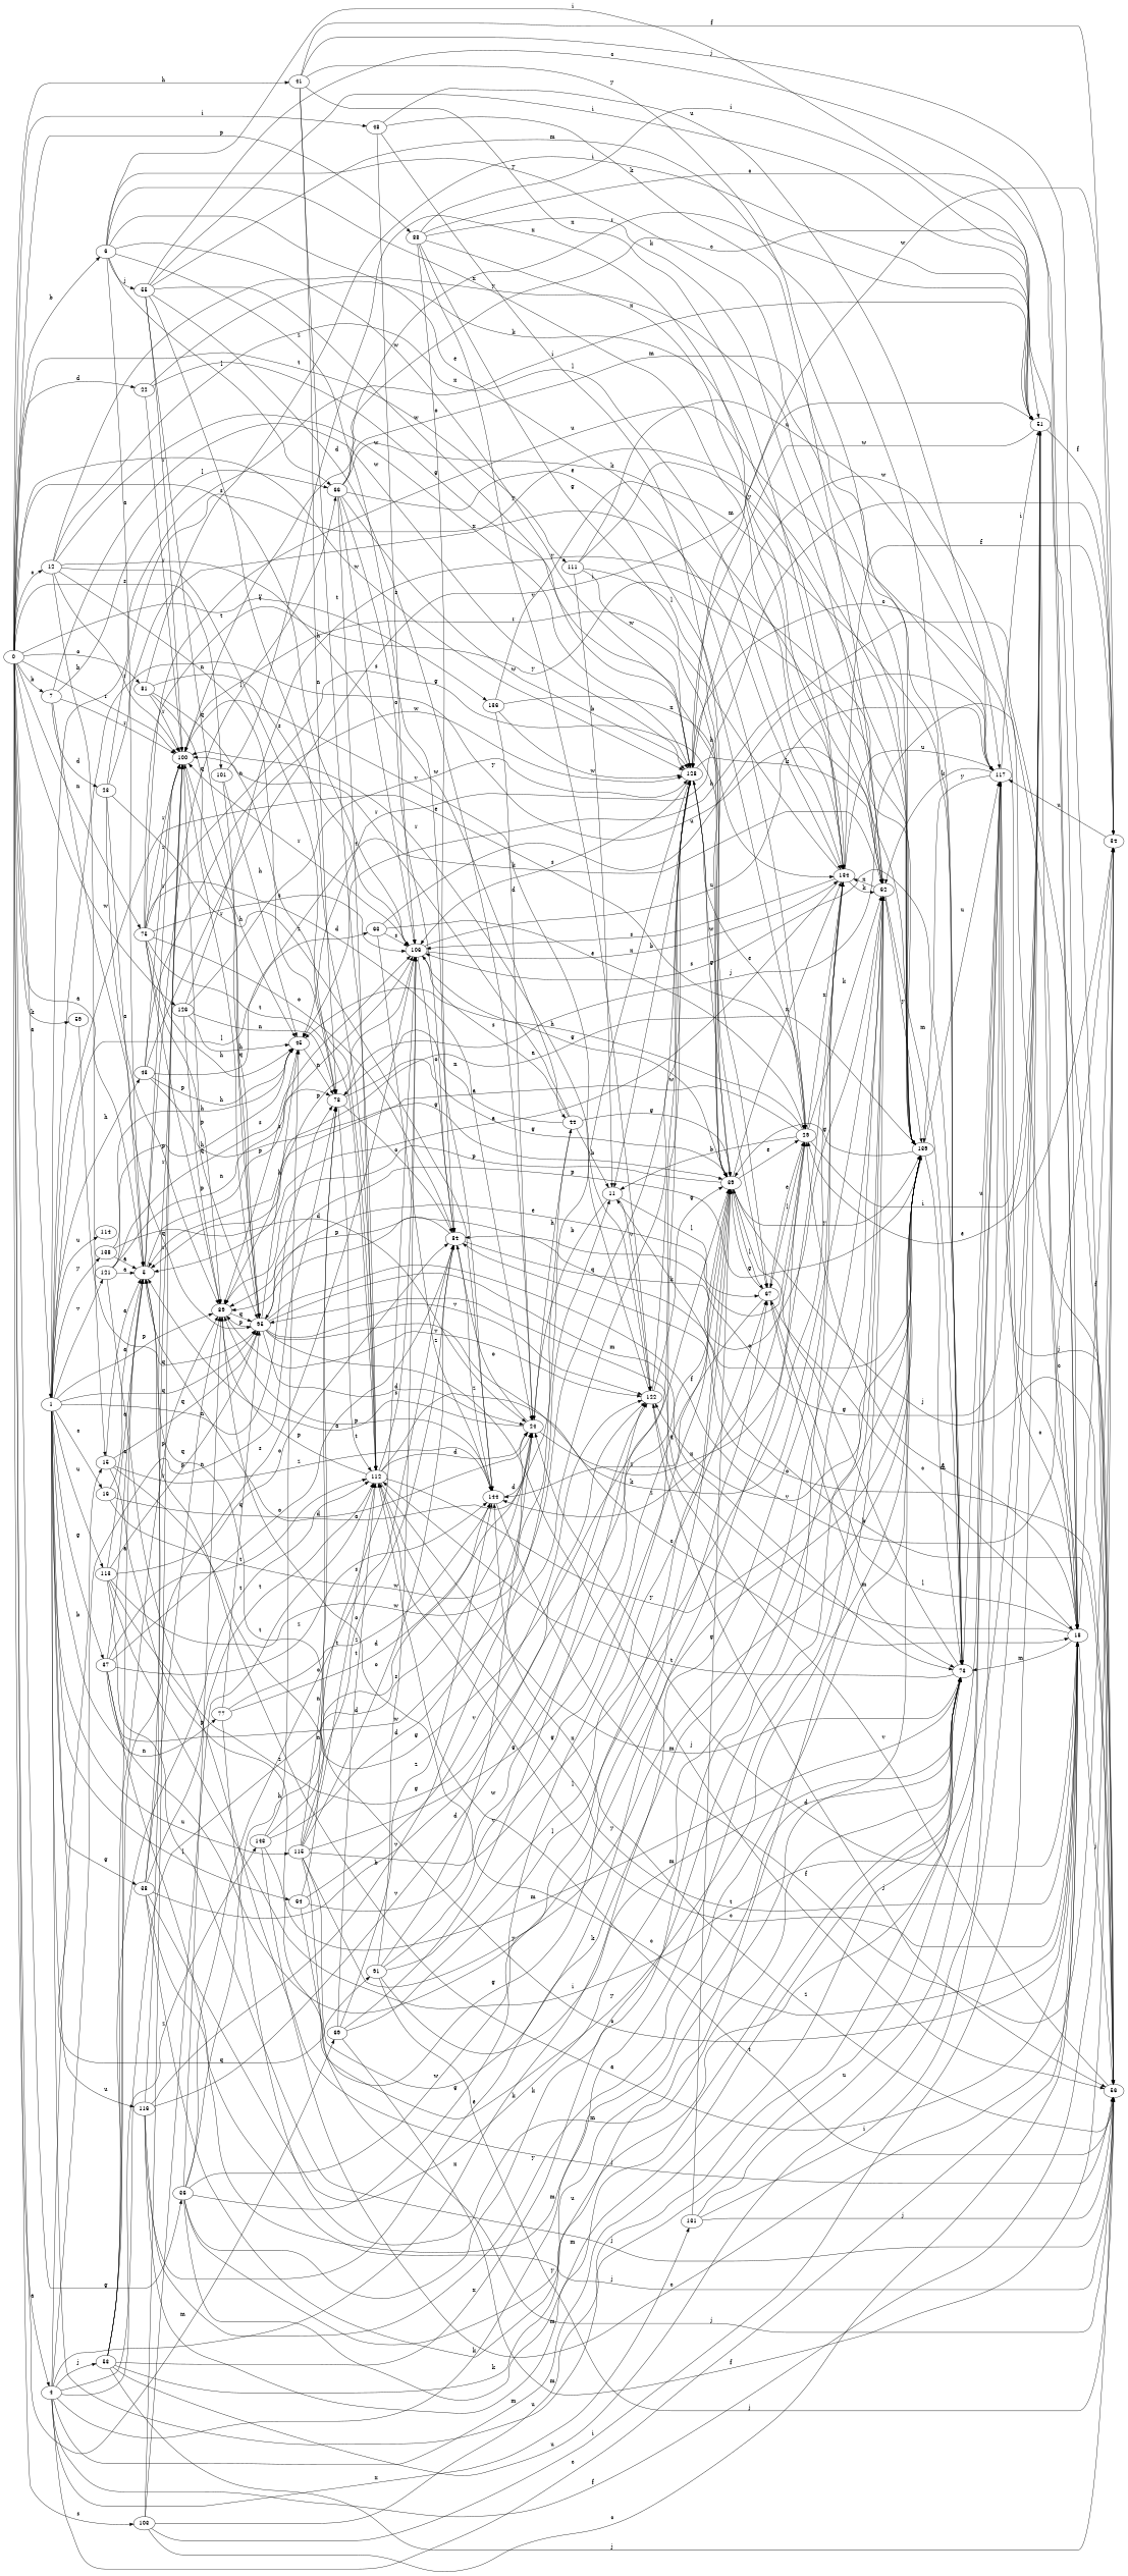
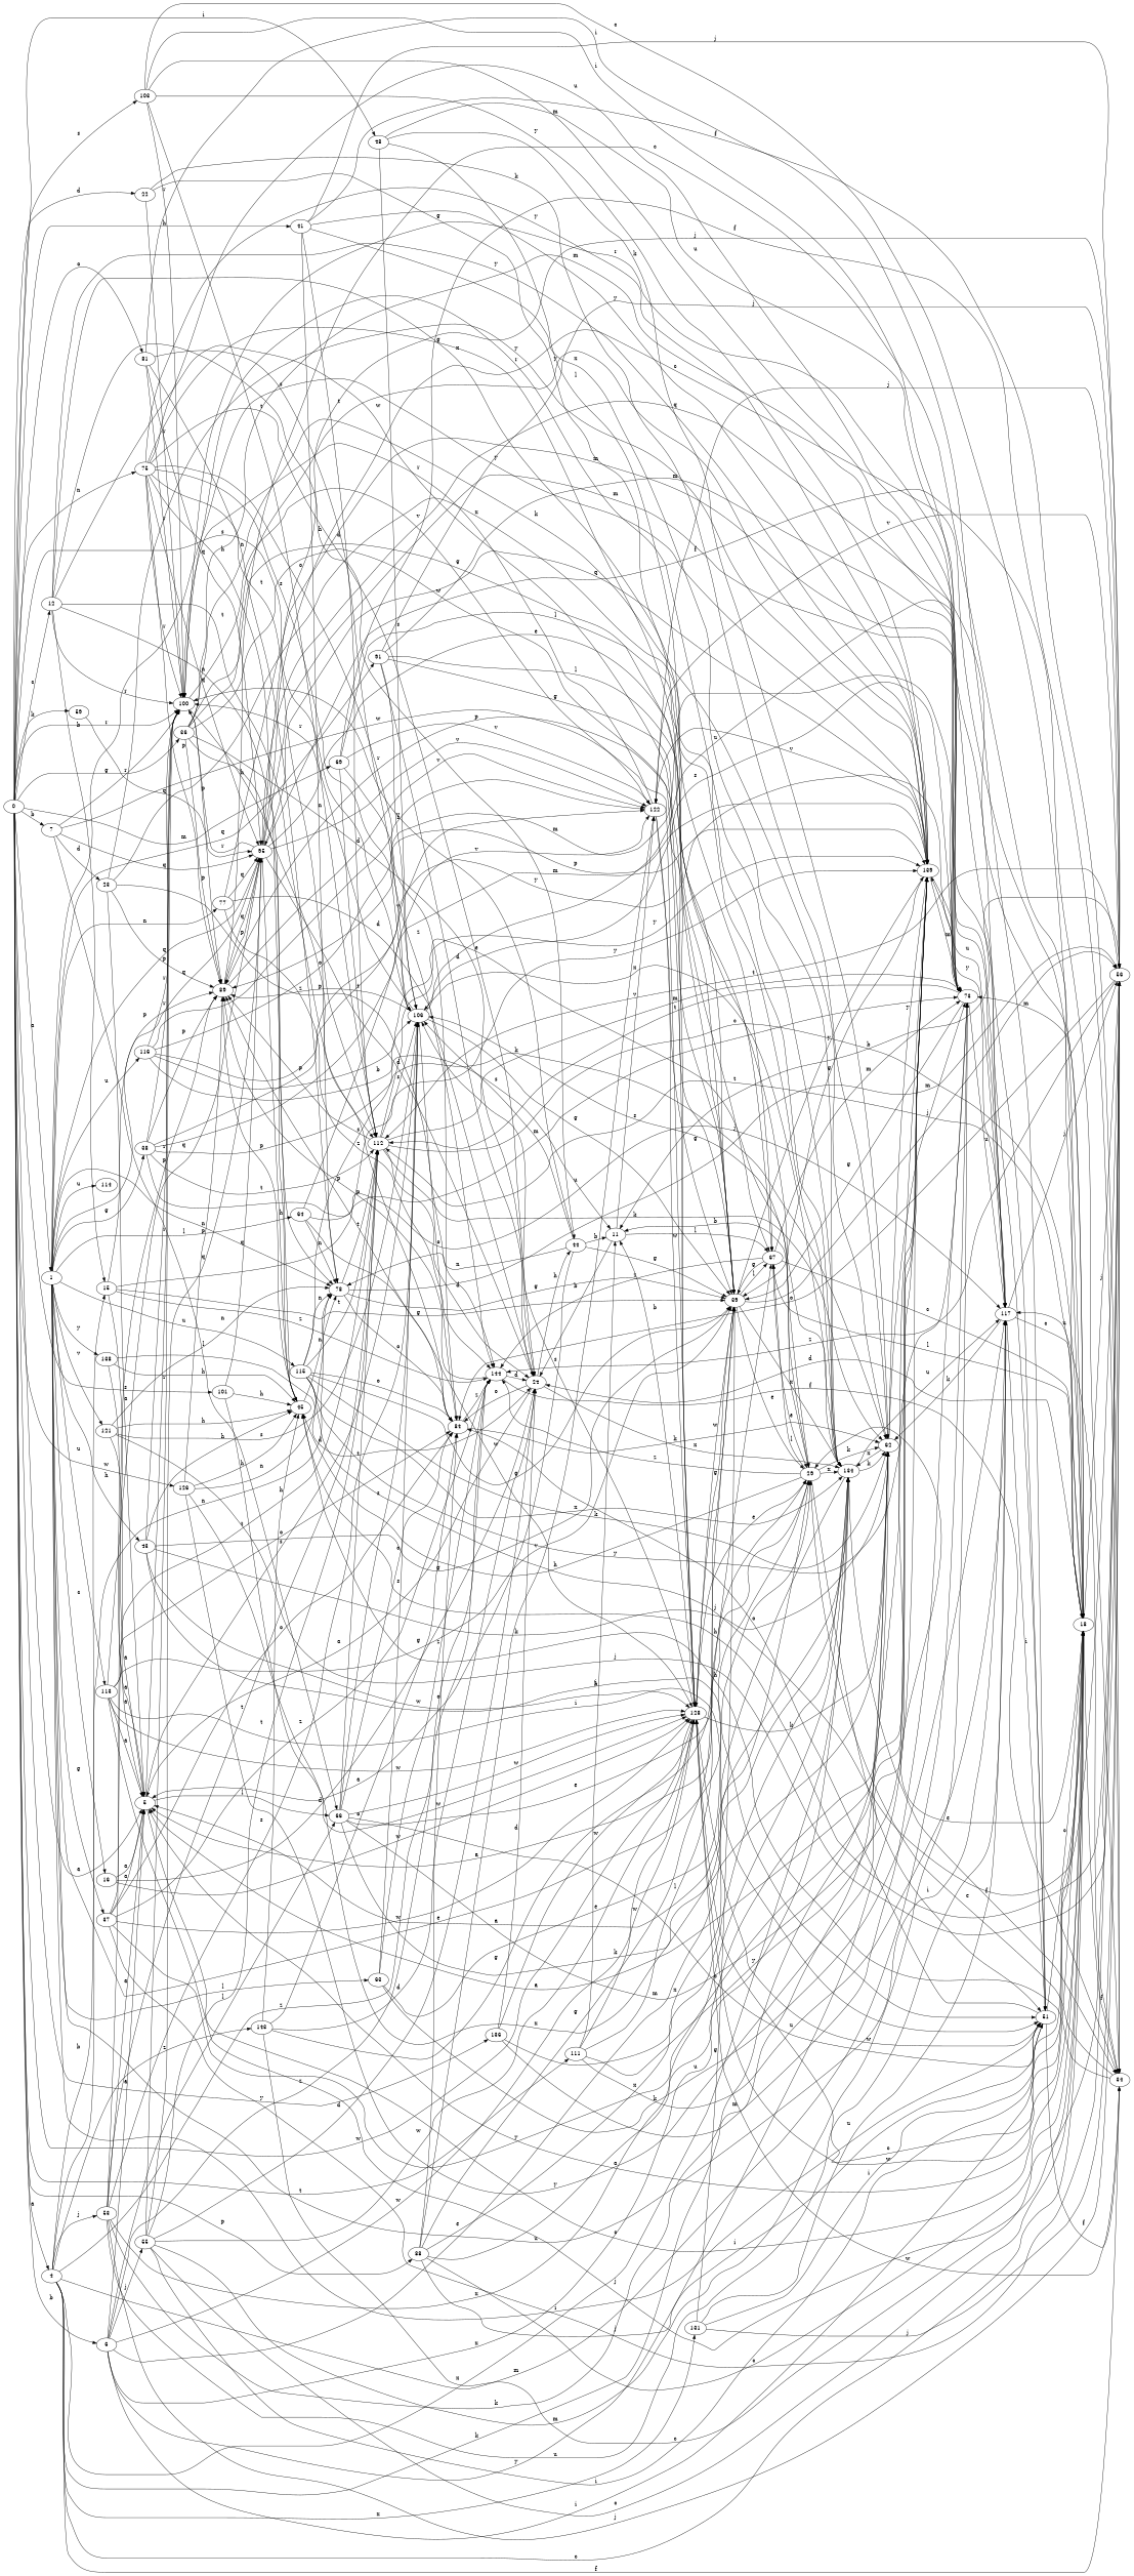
  strict digraph {
    rankdir=LR
    0
    1
    4
    5
    6
    7
    12
    22
    36
    41
    48
    59
    69
    75
    81
    88
    100
    101
    103
    106
    111
    126
    128
    136
    16
    29
    37
    38
    43
    51
    63
    64
    77
    78
    89
    91
    95
    113
    114
    115
    116
    117
    121
    138
    139
    n46 [label=15]
    18
    34
    53
    62
    73
    131
    134
    143
    144
    66
    55
    23
    44
    112
    39
    24
    84
    56
    67
    122
    45
    11
    0 -> 1 [label=a]
    0 -> 4 [label=a]
    0 -> 5 [label=a]
    0 -> 6 [label=b]
    0 -> 7 [label=b]
    0 -> 12 [label=c]
    0 -> 22 [label=d]
    0 -> 36 [label=g]
    0 -> 41 [label=h]
    0 -> 48 [label=i]
    0 -> 59 [label=k]
    0 -> 69 [label=m]
    0 -> 75 [label=n]
    0 -> 81 [label=o]
    0 -> 88 [label=p]
    0 -> 100 [label=r]
    0 -> 101 [label=s]
    0 -> 103 [label=s]
    0 -> 106 [label=s]
    0 -> 111 [label=t]
    0 -> 126 [label=w]
    0 -> 128 [label=w]
    0 -> 136 [label=y]
    1 -> 16 [label=c]
    1 -> 29 [label=e]
    1 -> 37 [label=g]
    1 -> 38 [label=g]
    1 -> 43 [label=h]
    1 -> 51 [label=i]
    1 -> 63 [label=l]
    1 -> 64 [label=l]
    1 -> 77 [label=n]
    1 -> 78 [label=n]
    1 -> 89 [label=p]
    1 -> 91 [label=q]
    1 -> 95 [label=q]
    1 -> 113 [label=u]
    1 -> 114 [label=u]
    1 -> 115 [label=u]
    1 -> 116 [label=u]
    1 -> 117 [label=u]
    1 -> 121 [label=v]
    1 -> 138 [label=y]
    1 -> 139 [label=y]
    4 -> 78 [label=n]
    4 -> n46 [label=b]
    4 -> 18 [label=c]
    4 -> 34 [label=f]
    4 -> 53 [label=j]
    4 -> 62 [label=k]
    4 -> 73 [label=m]
    4 -> 131 [label=x]
    4 -> 134 [label=x]
    4 -> 143 [label=z]
    4 -> 144 [label=z]
    5 -> 100 [label=r]
    5 -> 106 [label=s]
    5 -> 18 [label=c]
    5 -> 66 [label=l]
    6 -> 5 [label=a]
    6 -> 128 [label=w]
    6 -> 29 [label=e]
    6 -> 51 [label=i]
    6 -> 139 [label=y]
    6 -> 134 [label=x]
    6 -> 144 [label=z]
    6 -> 66 [label=l]
    6 -> 55 [label=j]
    7 -> 100 [label=r]
    7 -> 128 [label=w]
    7 -> 95 [label=q]
    7 -> 66 [label=l]
    7 -> 23 [label=d]
    12 -> 100 [label=r]
    12 -> 128 [label=w]
    12 -> 78 [label=n]
    12 -> 139 [label=y]
    12 -> n46 [label=b]
    12 -> 134 [label=x]
    12 -> 44 [label=h]
    12 -> 112 [label=t]
    22 -> 100 [label=r]
    22 -> 62 [label=k]
    22 -> 39 [label=g]
    36 -> 128 [label=w]
    36 -> 89 [label=p]
    36 -> 139 [label=y]
    36 -> 62 [label=k]
    36 -> 73 [label=m]
    36 -> 39 [label=g]
    36 -> 24 [label=d]
    36 -> 84 [label=o]
    41 -> 78 [label=n]
    41 -> 139 [label=y]
    41 -> 34 [label=f]
    41 -> 134 [label=x]
    41 -> 112 [label=t]
    41 -> 56 [label=j]
    48 -> 106 [label=s]
    48 -> 117 [label=u]
    48 -> 62 [label=k]
    48 -> 67 [label=l]
    59 -> 95 [label=q]
    69 -> 34 [label=f]
    69 -> 144 [label=z]
    69 -> 112 [label=t]
    69 -> 67 [label=l]
    69 -> 122 [label=v]
    75 -> 100 [label=r]
    75 -> 106 [label=s]
    75 -> 89 [label=p]
    75 -> 95 [label=q]
    75 -> 117 [label=u]
    75 -> 139 [label=y]
    75 -> 112 [label=t]
    75 -> 39 [label=g]
    75 -> 24 [label=d]
    75 -> 84 [label=o]
    75 -> 45 [label=h]
    81 -> 100 [label=r]
    81 -> 106 [label=s]
    81 -> 51 [label=i]
    81 -> 78 [label=n]
    81 -> 95 [label=q]
    88 -> 51 [label=i]
    88 -> 18 [label=c]
    88 -> 62 [label=k]
    88 -> 134 [label=x]
    88 -> 39 [label=g]
    88 -> 84 [label=o]
    88 -> 122 [label=v]
    100 -> 89 [label=p]
    100 -> 122 [label=v]
    100 -> 45 [label=h]
    101 -> 95 [label=q]
    101 -> 134 [label=x]
    101 -> 45 [label=h]
    103 -> 100 [label=r]
    103 -> 51 [label=i]
+   103 -> 139 [label=y]
    103 -> 18 [label=c]
    103 -> 73 [label=m]
    103 -> 112 [label=t]
    106 -> 100 [label=r]
    106 -> 89 [label=p]
    106 -> 117 [label=u]
    106 -> 134 [label=x]
    106 -> 39 [label=g]
    106 -> 84 [label=o]
    111 -> 128 [label=w]
    111 -> 117 [label=u]
    111 -> 139 [label=y]
    111 -> 67 [label=l]
    111 -> 11 [label=b]
    126 -> 128 [label=w]
    126 -> 78 [label=n]
    126 -> 89 [label=p]
    126 -> 139 [label=y]
    126 -> 45 [label=h]
    128 -> 106 [label=s]
    128 -> 29 [label=e]
    128 -> 18 [label=c]
    128 -> 62 [label=k]
    128 -> 39 [label=g]
    128 -> 11 [label=b]
    136 -> 128 [label=w]
    136 -> 73 [label=m]
    136 -> 134 [label=x]
    136 -> 24 [label=d]
    16 -> 5 [label=a]
    16 -> 128 [label=w]
    16 -> 24 [label=d]
    29 -> 5 [label=a]
    29 -> 51 [label=i]
    29 -> 62 [label=k]
    29 -> 134 [label=x]
    29 -> 144 [label=z]
    29 -> 67 [label=l]
    29 -> 45 [label=h]
    29 -> 11 [label=b]
    37 -> 5 [label=a]
    37 -> 128 [label=w]
    37 -> 139 [label=y]
    37 -> 144 [label=z]
    37 -> 112 [label=t]
    37 -> 84 [label=o]
    37 -> 56 [label=j]
    38 -> 100 [label=r]
    38 -> 89 [label=p]
    38 -> 117 [label=u]
    38 -> 62 [label=k]
    38 -> 73 [label=m]
    38 -> 112 [label=t]
    38 -> 122 [label=v]
    43 -> 100 [label=r]
    43 -> 128 [label=w]
    43 -> 51 [label=i]
    43 -> 62 [label=k]
    43 -> 39 [label=g]
    43 -> 45 [label=h]
    51 -> 100 [label=r]
    51 -> 128 [label=w]
    51 -> 18 [label=c]
    51 -> 34 [label=f]
    51 -> 84 [label=o]
    63 -> 106 [label=s]
    63 -> 29 [label=e]
    63 -> 117 [label=u]
    63 -> 144 [label=z]
    64 -> 128 [label=w]
    64 -> 78 [label=n]
    64 -> 139 [label=y]
    64 -> 122 [label=v]
    77 -> 95 [label=q]
    77 -> 73 [label=m]
    77 -> 144 [label=z]
    77 -> 24 [label=d]
    78 -> 112 [label=t]
    78 -> 39 [label=g]
    78 -> 84 [label=o]
    78 -> 56 [label=j]
    89 -> 95 [label=q]
    89 -> 18 [label=c]
    89 -> 122 [label=v]
    91 -> 106 [label=s]
    91 -> 73 [label=m]
    91 -> 39 [label=g]
    91 -> 24 [label=d]
    91 -> 56 [label=j]
    91 -> 67 [label=l]
    95 -> 100 [label=r]
    95 -> 29 [label=e]
    95 -> 89 [label=p]
    95 -> 18 [label=c]
    95 -> 34 [label=f]
    95 -> 73 [label=m]
    95 -> 24 [label=d]
    95 -> 56 [label=j]
    95 -> 122 [label=v]
    95 -> 45 [label=h]
    113 -> 5 [label=a]
    113 -> 128 [label=w]
    113 -> 51 [label=i]
    113 -> 95 [label=q]
    113 -> 39 [label=g]
    113 -> 84 [label=o]
    113 -> 56 [label=j]
    115 -> 106 [label=s]
    115 -> 78 [label=n]
    115 -> 139 [label=y]
    115 -> 62 [label=k]
    115 -> 134 [label=x]
    115 -> 112 [label=t]
    115 -> 39 [label=g]
    115 -> 84 [label=o]
    115 -> 56 [label=j]
    116 -> 100 [label=r]
    116 -> 29 [label=e]
    116 -> 139 [label=y]
    116 -> 73 [label=m]
    116 -> 122 [label=v]
    116 -> 11 [label=b]
    117 -> 51 [label=i]
    117 -> 139 [label=y]
    117 -> 18 [label=c]
    117 -> 62 [label=k]
    117 -> 56 [label=j]
    121 -> 5 [label=a]
    121 -> 106 [label=s]
    121 -> 78 [label=n]
    121 -> 56 [label=j]
    121 -> 45 [label=h]
    138 -> 5 [label=a]
    138 -> 24 [label=d]
    138 -> 45 [label=h]
    139 -> 5 [label=a]
    139 -> 89 [label=p]
    139 -> 95 [label=q]
    139 -> 117 [label=u]
    139 -> 73 [label=m]
    139 -> 39 [label=g]
    139 -> 122 [label=v]
    n46 -> 5 [label=a]
    n46 -> 95 [label=q]
    n46 -> 73 [label=m]
    n46 -> 144 [label=z]
    n46 -> 39 [label=g]
    18 -> 5 [label=a]
    18 -> 128 [label=w]
    18 -> 29 [label=e]
    18 -> 95 [label=q]
    18 -> 34 [label=f]
    18 -> 73 [label=m]
    18 -> 112 [label=t]
    18 -> 24 [label=d]
    18 -> 56 [label=j]
    18 -> 67 [label=l]
    34 -> 128 [label=w]
    34 -> 29 [label=e]
    34 -> 117 [label=u]
    34 -> 45 [label=h]
    53 -> 5 [label=a]
    53 -> 106 [label=s]
    53 -> 89 [label=p]
    53 -> 117 [label=u]
    53 -> 62 [label=k]
    53 -> 134 [label=x]
    53 -> 112 [label=t]
    53 -> 56 [label=j]
    62 -> 139 [label=y]
    62 -> 73 [label=m]
    62 -> 134 [label=x]
    73 -> 106 [label=s]
    73 -> 117 [label=u]
    73 -> 112 [label=t]
    73 -> 39 [label=g]
    131 -> 51 [label=i]
    131 -> 117 [label=u]
    131 -> 39 [label=g]
    131 -> 56 [label=j]
    134 -> 5 [label=a]
    134 -> 100 [label=r]
    134 -> 106 [label=s]
    134 -> 117 [label=u]
    134 -> 34 [label=f]
    134 -> 62 [label=k]
    143 -> 18 [label=c]
    143 -> 39 [label=g]
    143 -> 24 [label=d]
    143 -> 84 [label=o]
    143 -> 45 [label=h]
    144 -> 89 [label=p]
    144 -> 34 [label=f]
    144 -> 24 [label=d]
    66 -> 106 [label=s]
    66 -> 128 [label=w]
    66 -> 29 [label=e]
    66 -> 18 [label=c]
    66 -> 62 [label=k]
    66 -> 73 [label=m]
    66 -> 112 [label=t]
    66 -> 84 [label=o]
    55 -> 100 [label=r]
    55 -> 128 [label=w]
    55 -> 51 [label=i]
    55 -> 95 [label=q]
    55 -> 18 [label=c]
    55 -> 73 [label=m]
    55 -> 112 [label=t]
    55 -> 24 [label=d]
    23 -> 5 [label=a]
    23 -> 89 [label=p]
    23 -> 139 [label=y]
    23 -> 134 [label=x]
    23 -> 144 [label=z]
    44 -> 5 [label=a]
    44 -> 100 [label=r]
    44 -> 106 [label=s]
    44 -> 78 [label=n]
    44 -> 39 [label=g]
    44 -> 11 [label=b]
    112 -> 106 [label=s]
    112 -> 89 [label=p]
    112 -> 139 [label=y]
    112 -> 18 [label=c]
    112 -> 62 [label=k]
    112 -> 73 [label=m]
    112 -> 24 [label=d]
    39 -> 128 [label=w]
    39 -> 29 [label=e]
    39 -> 89 [label=p]
    39 -> 139 [label=y]
    39 -> 134 [label=x]
    39 -> 56 [label=j]
    39 -> 67 [label=l]
    24 -> 5 [label=a]
    24 -> 134 [label=x]
    24 -> 44 [label=h]
    24 -> 84 [label=o]
    84 -> 89 [label=p]
    84 -> 62 [label=k]
    84 -> 144 [label=z]
    56 -> 144 [label=z]
    56 -> 112 [label=t]
    56 -> 84 [label=o]
    56 -> 122 [label=v]
    56 -> 45 [label=h]
    56 -> 11 [label=b]
    67 -> 29 [label=e]
    67 -> 18 [label=c]
    67 -> 73 [label=m]
    67 -> 144 [label=z]
    67 -> 39 [label=g]
    122 -> 100 [label=r]
    122 -> 128 [label=w]
    122 -> 39 [label=g]
    122 -> 56 [label=j]
    45 -> 78 [label=n]
    45 -> 89 [label=p]
    11 -> 24 [label=b]
    11 -> 67 [label=l]
    11 -> 122 [label=v]
  }
